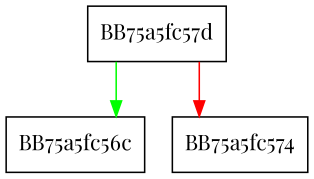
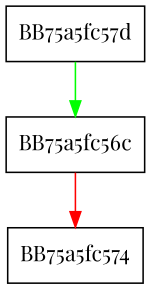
  digraph {
    fontname="Playfair Display"
    splines=ortho
    node [fontname="Playfair Display" shape=box]
    edge [fontname="Playfair Display"]
    BB75a5fc56c
    BB75a5fc574
    BB75a5fc57d
-   BB75a5fc57d -> BB75a5fc574 [color=red]
+   BB75a5fc56c -> BB75a5fc574 [color=red]
    BB75a5fc57d -> BB75a5fc56c [color=green]
  }
